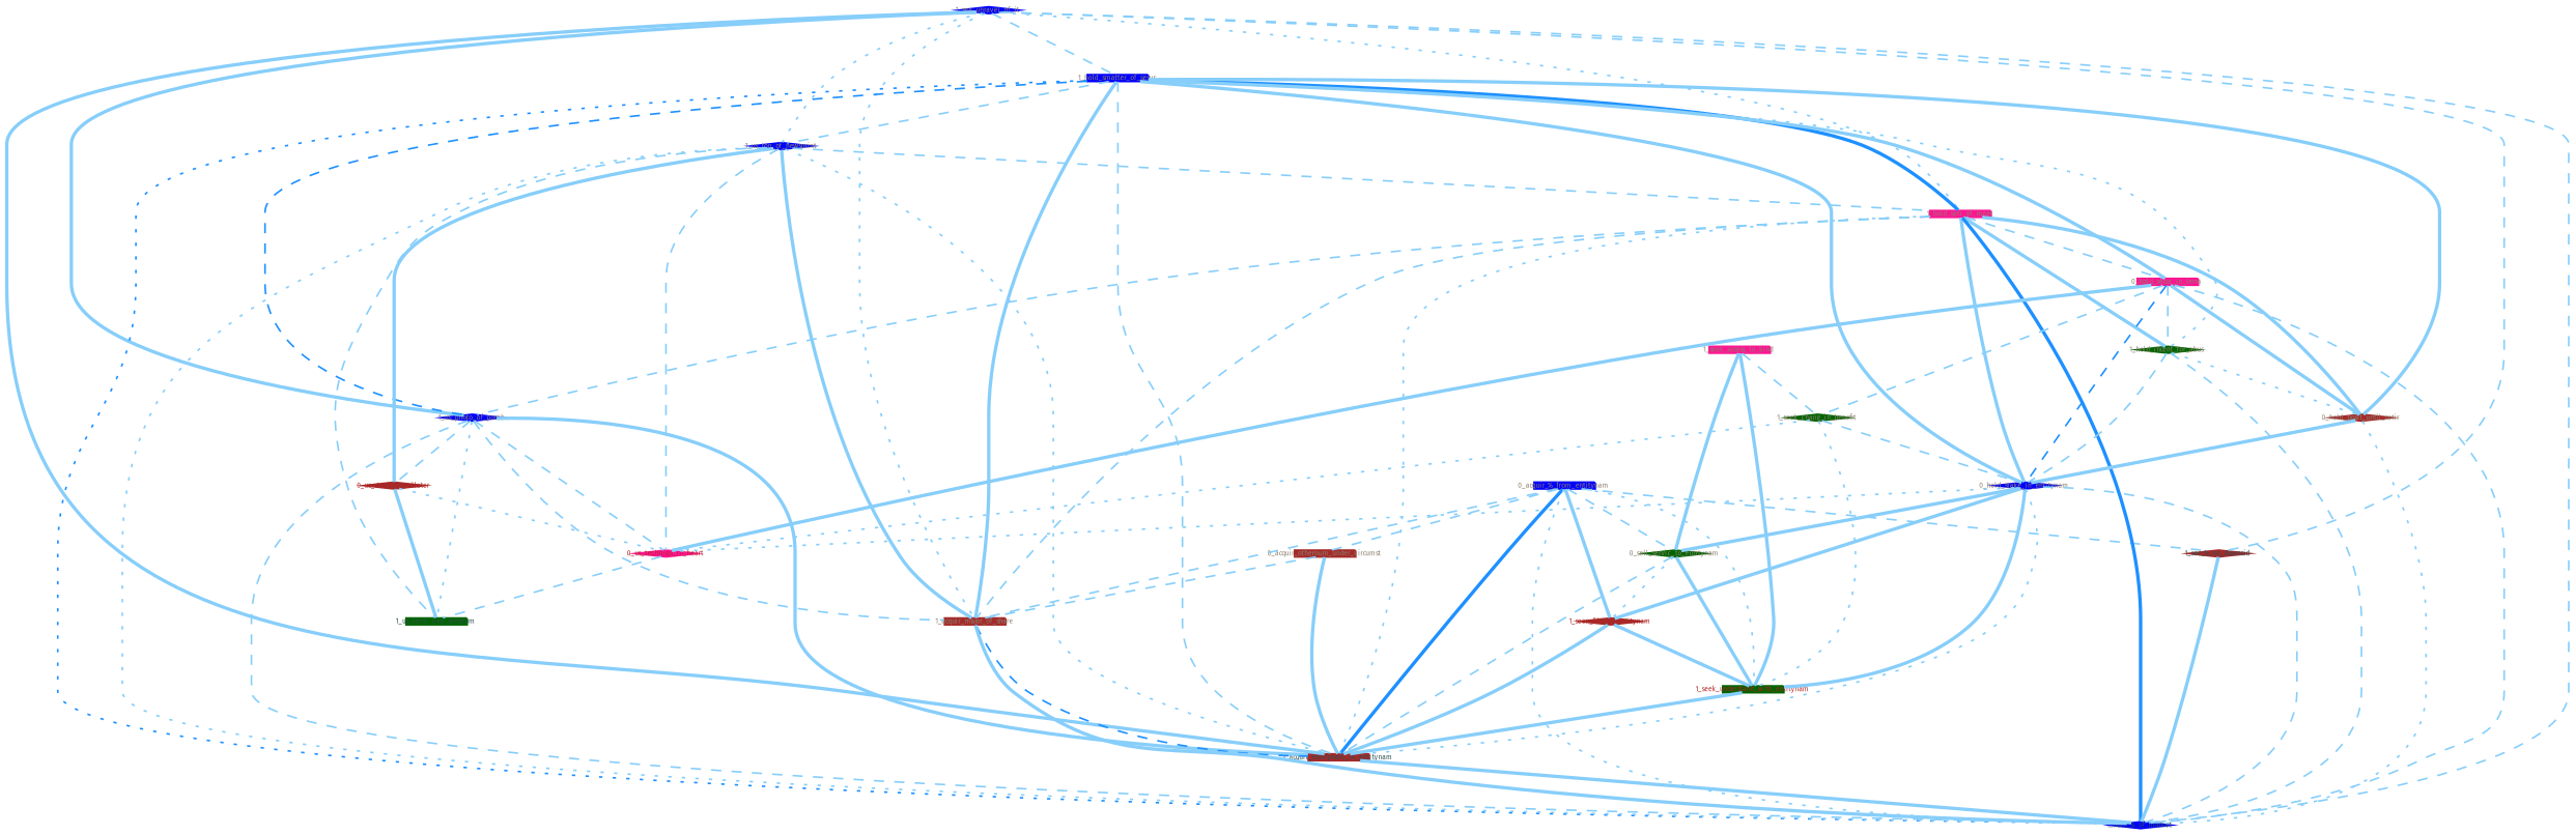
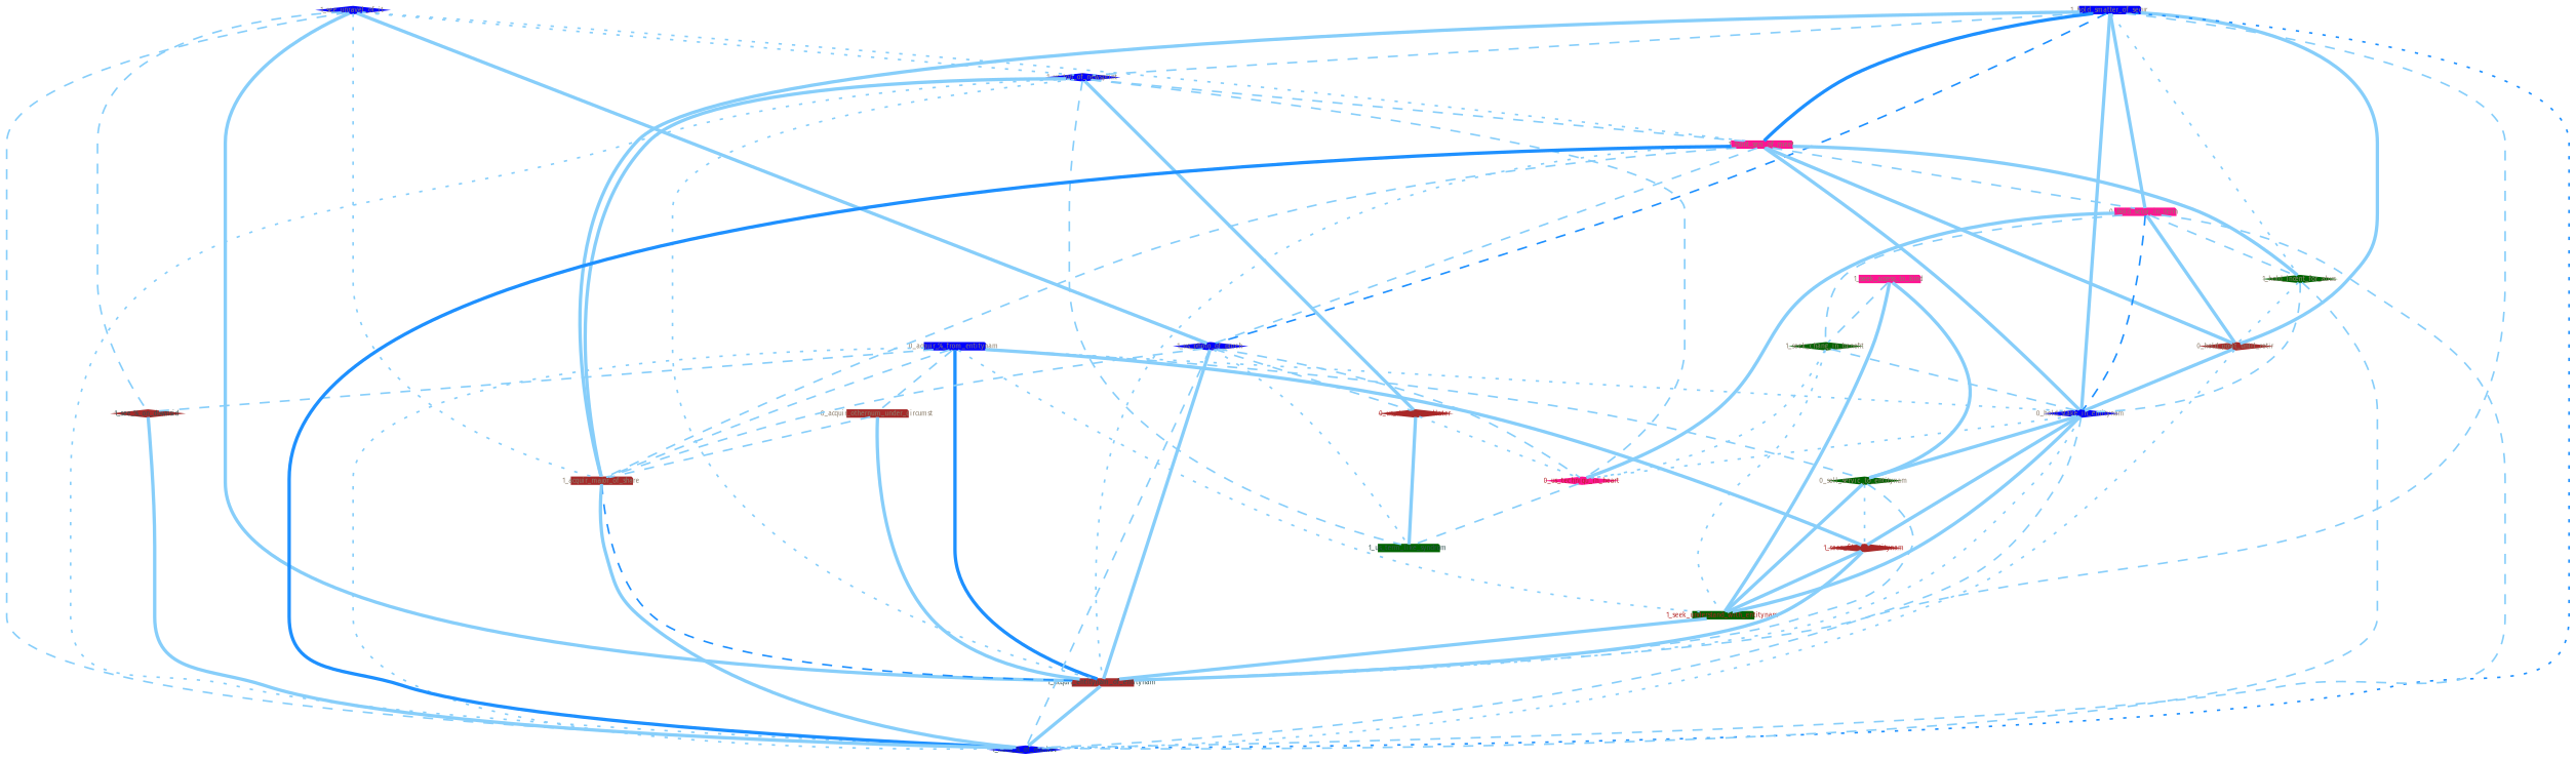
  graph {
    fontname="Fira Sans"
    node [color=blue fixedsize=true fontcolor="#8b7d6b" fontname="Fira Sans" fontsize=4 shape=diamond style=filled]
    edge [color="#87cefa" fontname="Fira Sans" style=dashed w=1]
    "0_acquir_%_from_entitynam " [height=.06 shape=note width=.5]
    "1_seek_access_to_kind " [color=deeppink height=.06 shape=note width=.5]
    "1_see_unravel_of_it " [height=.06 width=.5]
    "1_hold_smatter_of_secur " [height=.06 shape=note width=.5]
    "1_us_ton_of_newsprint " [height=.06 width=.5]
    "0_acquir_othernum_under_circumst " [color=brown height=.06 shape=note width=.5]
    "1_hold_seri_of_meet " [color=deeppink height=.06 shape=note width=.5]
    "1_us_photo_of_porch " [height=.06 width=.5]
    "0_hold_secur_in_term " [color=deeppink height=.06 shape=note width=.5]
    "1_hold_incent_for_abus " [color=darkgreen height=.06 width=.5]
    "1_seek_chang_in_benefit " [color=darkgreen height=.06 width=.5]
    "0_hold_posit_until_retir " [color=brown height=.06 width=.5]
    "0_hold_stake_in_entitynam " [height=.06 width=.5]
    "1_acquir_major_of_share " [color=brown height=.06 shape=note width=.5]
    "0_sell_servic_to_entitynam " [color=darkgreen height=.06 width=.5]
    "1_seen_file_by_entitynam " [color=brown fontcolor="#b22222" height=.06 width=.5]
    "0_us_stock_as_collater " [color=brown fontcolor="#b22222" height=.06 width=.5]
    "1_seek_understand_with_entitynam " [color=darkgreen fontcolor="#b22222" height=.06 shape=note width=.5]
    "0_us_techniqu_in_heart " [color=deeppink fontcolor="#b22222" height=.06 width=.5]
    "1_acquir_entitynam_of_entitynam " [color=brown fontcolor="#2f4f4f" height=.06 shape=note width=.5]
    "1_see_%_on_downsid " [color=brown fontcolor="#2f4f4f" height=.06 width=.5]
    "1_hold_%_of_market " [fontcolor="#2f4f4f" height=.06 width=.5]
    "1_us_term_like_syndrom " [color=darkgreen fontcolor="#2f4f4f" height=.06 shape=note width=.5]
    subgraph sub_1 {
      "0_acquir_%_from_entitynam "
      "1_seek_access_to_kind "
      "1_see_unravel_of_it "
      "1_hold_smatter_of_secur "
      "1_us_ton_of_newsprint "
      "0_acquir_othernum_under_circumst "
      "1_hold_seri_of_meet "
      "1_us_photo_of_porch "
      "0_hold_secur_in_term "
      "1_hold_incent_for_abus "
      "1_seek_chang_in_benefit "
      "0_hold_posit_until_retir "
      "0_hold_stake_in_entitynam "
      "1_acquir_major_of_share "
      "0_sell_servic_to_entitynam "
    }
    subgraph sub_2 {
      "1_seen_file_by_entitynam "
      "0_us_stock_as_collater "
      "1_seek_understand_with_entitynam "
      "0_us_techniqu_in_heart "
    }
    "0_acquir_%_from_entitynam " -- "0_acquir_othernum_under_circumst "
+   "0_acquir_%_from_entitynam " -- "0_hold_stake_in_entitynam " [style=dotted]
    "0_acquir_%_from_entitynam " -- "1_acquir_major_of_share "
    "0_acquir_%_from_entitynam " -- "0_sell_servic_to_entitynam "
    "0_acquir_%_from_entitynam " -- "1_seen_file_by_entitynam " [style=bold]
    "0_acquir_%_from_entitynam " -- "1_seek_understand_with_entitynam " [style=dotted]
    "0_acquir_%_from_entitynam " -- "1_acquir_entitynam_of_entitynam " [color="#1e90ff" style=bold w=2]
    "0_acquir_%_from_entitynam " -- "1_see_%_on_downsid "
    "0_acquir_%_from_entitynam " -- "1_hold_%_of_market " [style=dotted]
    "1_seek_access_to_kind " -- "1_seek_chang_in_benefit "
    "1_seek_access_to_kind " -- "0_sell_servic_to_entitynam " [style=bold]
    "1_seek_access_to_kind " -- "1_seek_understand_with_entitynam " [style=bold]
-   "1_see_unravel_of_it " -- "1_hold_smatter_of_secur "
    "1_see_unravel_of_it " -- "1_us_ton_of_newsprint " [style=dotted]
    "1_see_unravel_of_it " -- "1_hold_seri_of_meet " [style=dotted]
    "1_see_unravel_of_it " -- "1_us_photo_of_porch " [style=bold]
    "1_see_unravel_of_it " -- "1_acquir_major_of_share " [style=dotted]
    "1_see_unravel_of_it " -- "1_acquir_entitynam_of_entitynam " [style=bold]
    "1_see_unravel_of_it " -- "1_see_%_on_downsid "
    "1_see_unravel_of_it " -- "1_hold_%_of_market "
    "1_hold_smatter_of_secur " -- "1_us_ton_of_newsprint "
    "1_hold_smatter_of_secur " -- "1_hold_seri_of_meet " [color="#1e90ff" style=bold w=2]
    "1_hold_smatter_of_secur " -- "1_us_photo_of_porch " [color="#1e90ff"]
    "1_hold_smatter_of_secur " -- "0_hold_secur_in_term " [style=bold]
    "1_hold_smatter_of_secur " -- "1_hold_incent_for_abus " [style=dotted]
    "1_hold_smatter_of_secur " -- "0_hold_posit_until_retir " [style=bold]
    "1_hold_smatter_of_secur " -- "0_hold_stake_in_entitynam " [style=bold]
    "1_hold_smatter_of_secur " -- "1_acquir_major_of_share " [style=bold]
    "1_hold_smatter_of_secur " -- "1_acquir_entitynam_of_entitynam "
    "1_hold_smatter_of_secur " -- "1_hold_%_of_market " [color="#1e90ff" style=dotted w=2]
    "1_us_ton_of_newsprint " -- "1_hold_seri_of_meet "
    "1_us_ton_of_newsprint " -- "1_acquir_major_of_share " [style=bold]
    "1_us_ton_of_newsprint " -- "0_us_stock_as_collater " [style=bold]
    "1_us_ton_of_newsprint " -- "0_us_techniqu_in_heart "
    "1_us_ton_of_newsprint " -- "1_acquir_entitynam_of_entitynam " [style=dotted]
    "1_us_ton_of_newsprint " -- "1_hold_%_of_market " [style=dotted]
    "1_us_ton_of_newsprint " -- "1_us_term_like_syndrom "
    "0_acquir_othernum_under_circumst " -- "1_acquir_major_of_share "
    "0_acquir_othernum_under_circumst " -- "1_acquir_entitynam_of_entitynam " [style=bold]
    "1_hold_seri_of_meet " -- "1_us_photo_of_porch "
    "1_hold_seri_of_meet " -- "0_hold_secur_in_term "
    "1_hold_seri_of_meet " -- "1_hold_incent_for_abus " [style=bold]
    "1_hold_seri_of_meet " -- "0_hold_posit_until_retir " [style=bold]
    "1_hold_seri_of_meet " -- "0_hold_stake_in_entitynam " [style=bold]
    "1_hold_seri_of_meet " -- "1_acquir_major_of_share "
    "1_hold_seri_of_meet " -- "1_acquir_entitynam_of_entitynam " [style=dotted]
    "1_hold_seri_of_meet " -- "1_hold_%_of_market " [color="#1e90ff" style=bold w=2]
    "1_us_photo_of_porch " -- "1_acquir_major_of_share "
    "1_us_photo_of_porch " -- "0_us_stock_as_collater "
    "1_us_photo_of_porch " -- "0_us_techniqu_in_heart "
    "1_us_photo_of_porch " -- "1_acquir_entitynam_of_entitynam " [style=bold]
    "1_us_photo_of_porch " -- "1_hold_%_of_market "
    "1_us_photo_of_porch " -- "1_us_term_like_syndrom " [style=dotted]
    "0_hold_secur_in_term " -- "1_hold_incent_for_abus "
    "0_hold_secur_in_term " -- "1_seek_chang_in_benefit "
    "0_hold_secur_in_term " -- "0_hold_posit_until_retir " [style=bold]
    "0_hold_secur_in_term " -- "0_hold_stake_in_entitynam " [color="#1e90ff" w=2]
    "0_hold_secur_in_term " -- "0_us_techniqu_in_heart " [style=bold]
    "0_hold_secur_in_term " -- "1_hold_%_of_market "
    "1_hold_incent_for_abus " -- "0_hold_posit_until_retir " [style=dotted]
    "1_hold_incent_for_abus " -- "0_hold_stake_in_entitynam "
    "1_hold_incent_for_abus " -- "1_hold_%_of_market "
    "1_seek_chang_in_benefit " -- "0_hold_stake_in_entitynam "
    "1_seek_chang_in_benefit " -- "1_seek_understand_with_entitynam " [style=dotted]
    "1_seek_chang_in_benefit " -- "0_us_techniqu_in_heart " [style=dotted]
    "0_hold_posit_until_retir " -- "0_hold_stake_in_entitynam " [style=bold]
    "0_hold_posit_until_retir " -- "1_hold_%_of_market " [style=dotted]
    "0_hold_stake_in_entitynam " -- "0_sell_servic_to_entitynam " [style=bold]
    "0_hold_stake_in_entitynam " -- "1_seen_file_by_entitynam " [style=bold]
    "0_hold_stake_in_entitynam " -- "1_seek_understand_with_entitynam " [style=bold]
    "0_hold_stake_in_entitynam " -- "0_us_techniqu_in_heart " [style=dotted]
    "0_hold_stake_in_entitynam " -- "1_acquir_entitynam_of_entitynam " [style=dotted]
    "0_hold_stake_in_entitynam " -- "1_hold_%_of_market "
    "1_acquir_major_of_share " -- "1_acquir_entitynam_of_entitynam " [color="#1e90ff" w=2]
    "1_acquir_major_of_share " -- "1_hold_%_of_market " [style=bold]
    "0_sell_servic_to_entitynam " -- "1_seen_file_by_entitynam " [style=dotted]
    "0_sell_servic_to_entitynam " -- "1_seek_understand_with_entitynam " [style=bold]
    "0_sell_servic_to_entitynam " -- "1_acquir_entitynam_of_entitynam "
    "1_seen_file_by_entitynam " -- "1_seek_understand_with_entitynam " [style=bold]
    "1_seen_file_by_entitynam " -- "1_acquir_entitynam_of_entitynam " [style=bold]
    "0_us_stock_as_collater " -- "0_us_techniqu_in_heart " [style=dotted]
    "0_us_stock_as_collater " -- "1_us_term_like_syndrom " [style=bold]
    "1_seek_understand_with_entitynam " -- "1_acquir_entitynam_of_entitynam " [style=bold]
    "0_us_techniqu_in_heart " -- "1_us_term_like_syndrom "
    "1_acquir_entitynam_of_entitynam " -- "1_hold_%_of_market " [style=bold]
    "1_see_%_on_downsid " -- "1_hold_%_of_market " [style=bold]
  }
